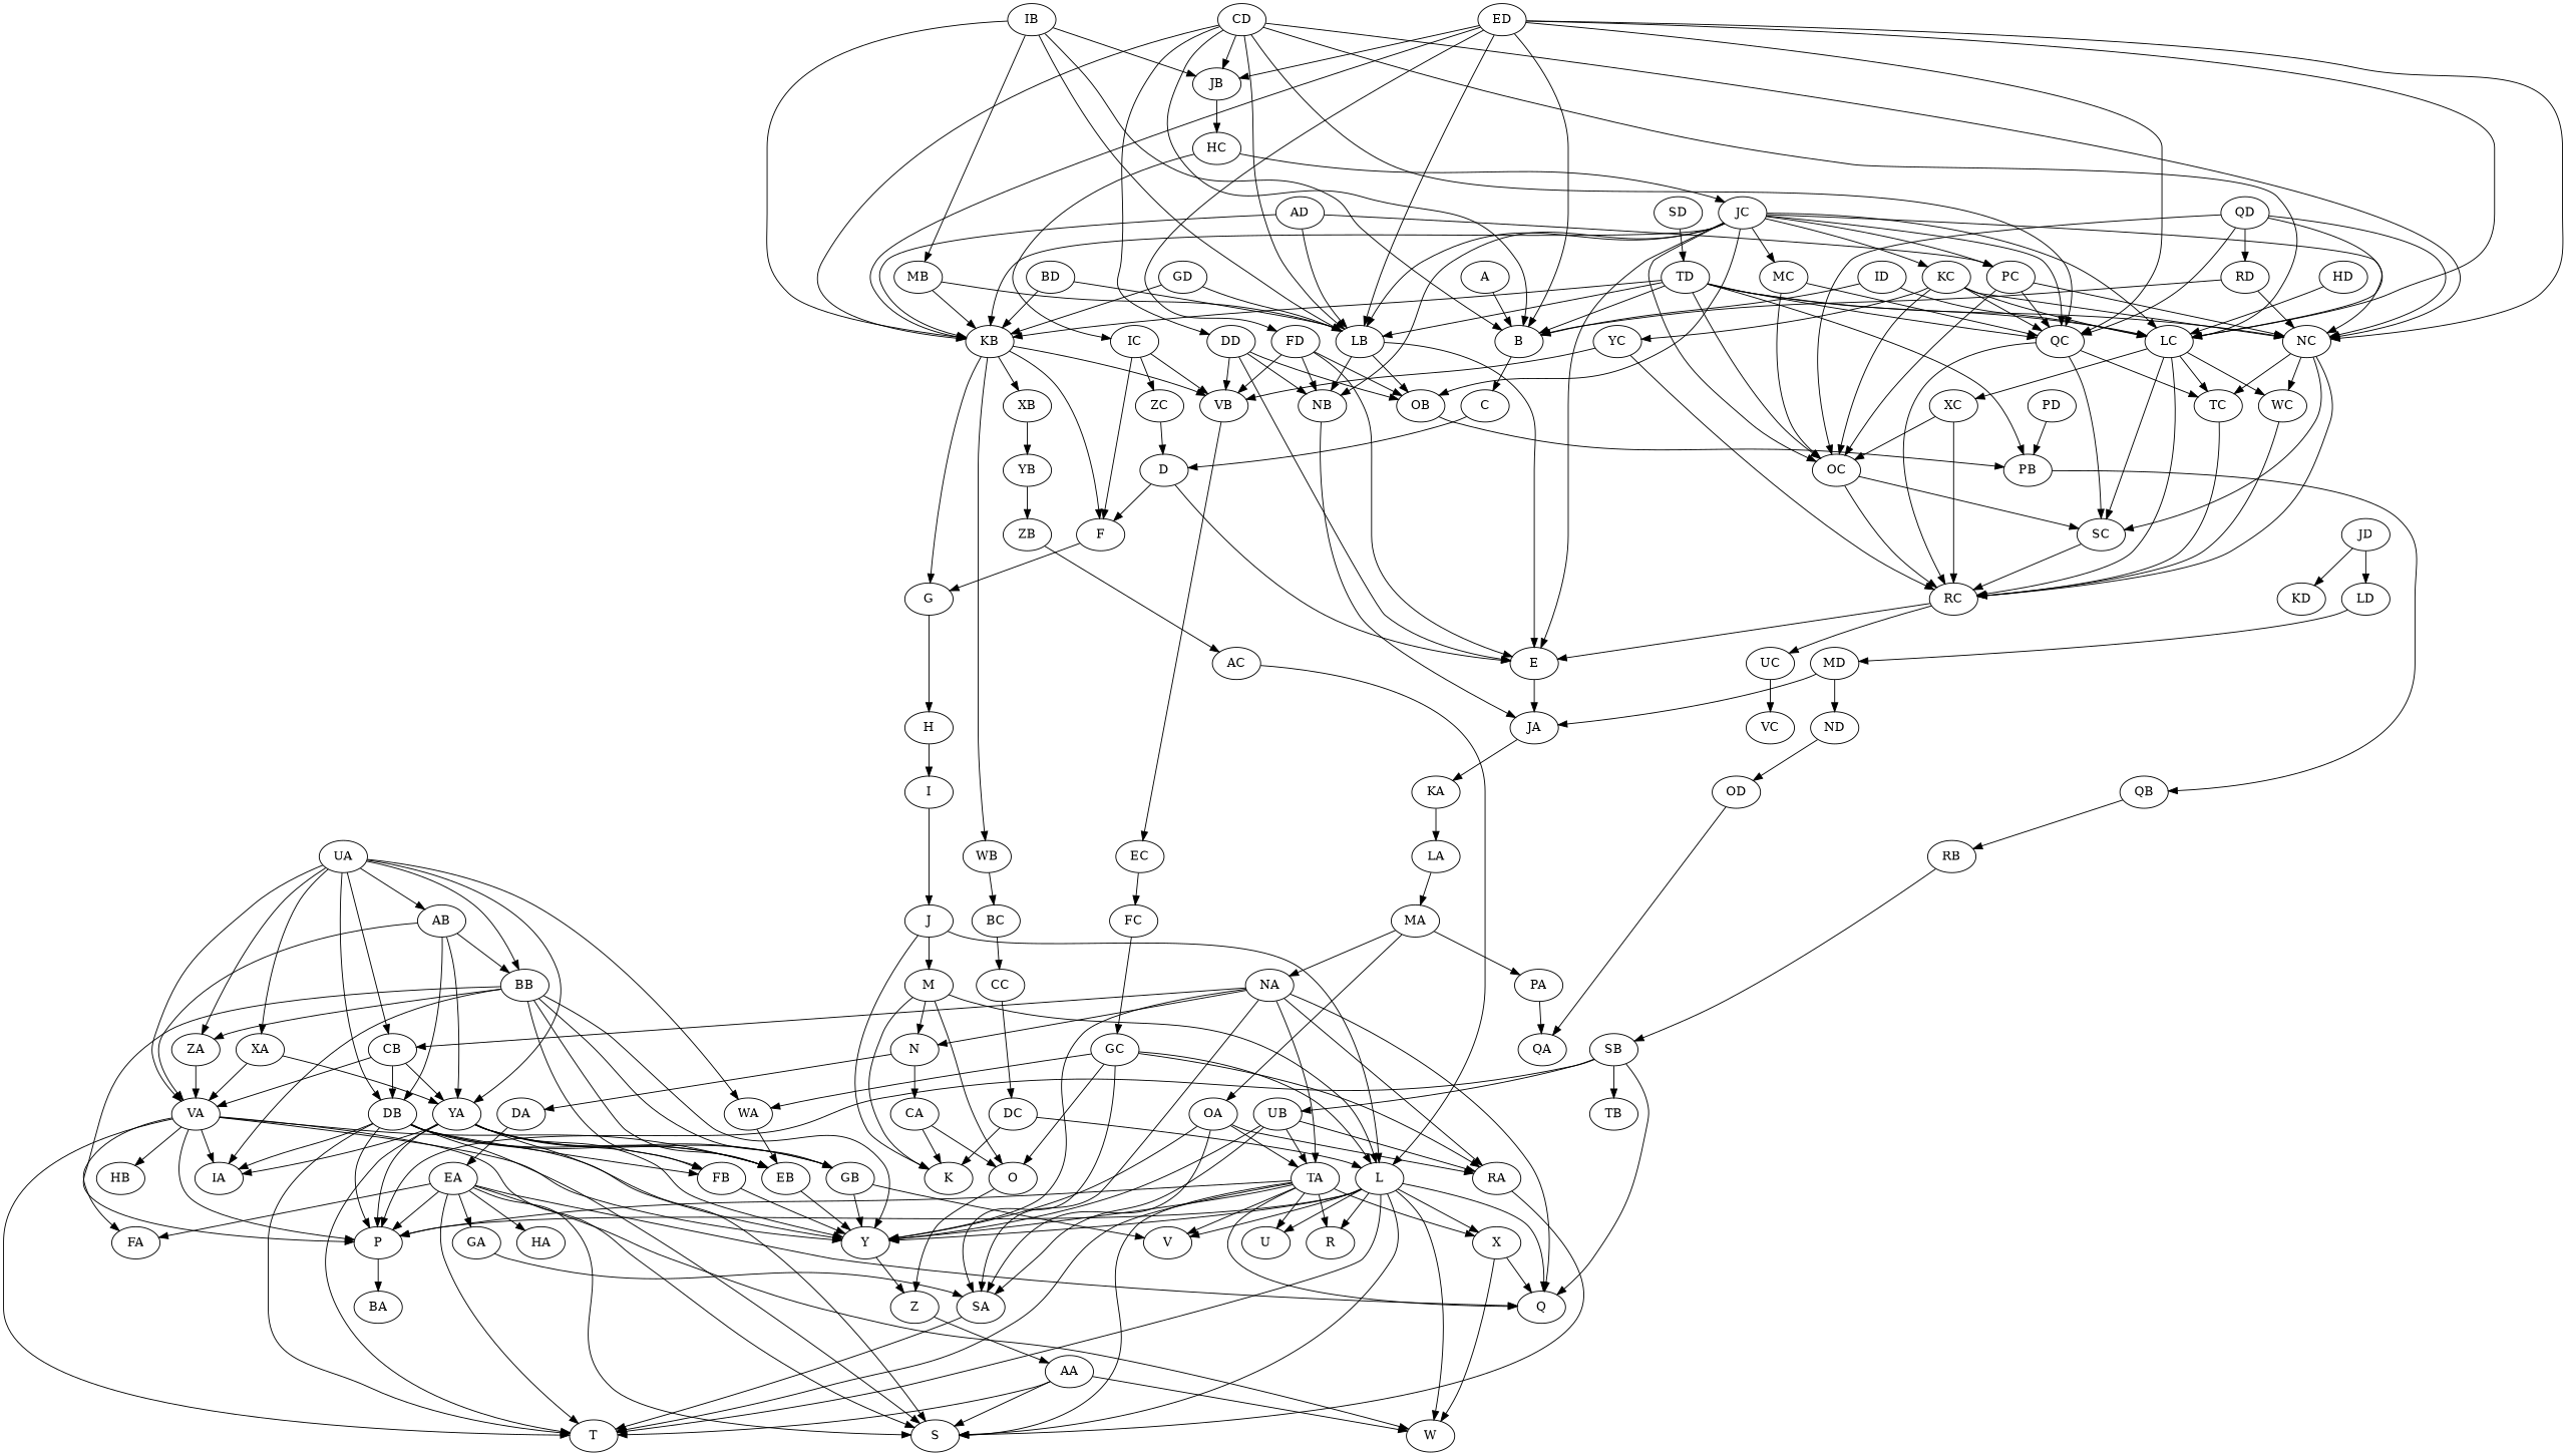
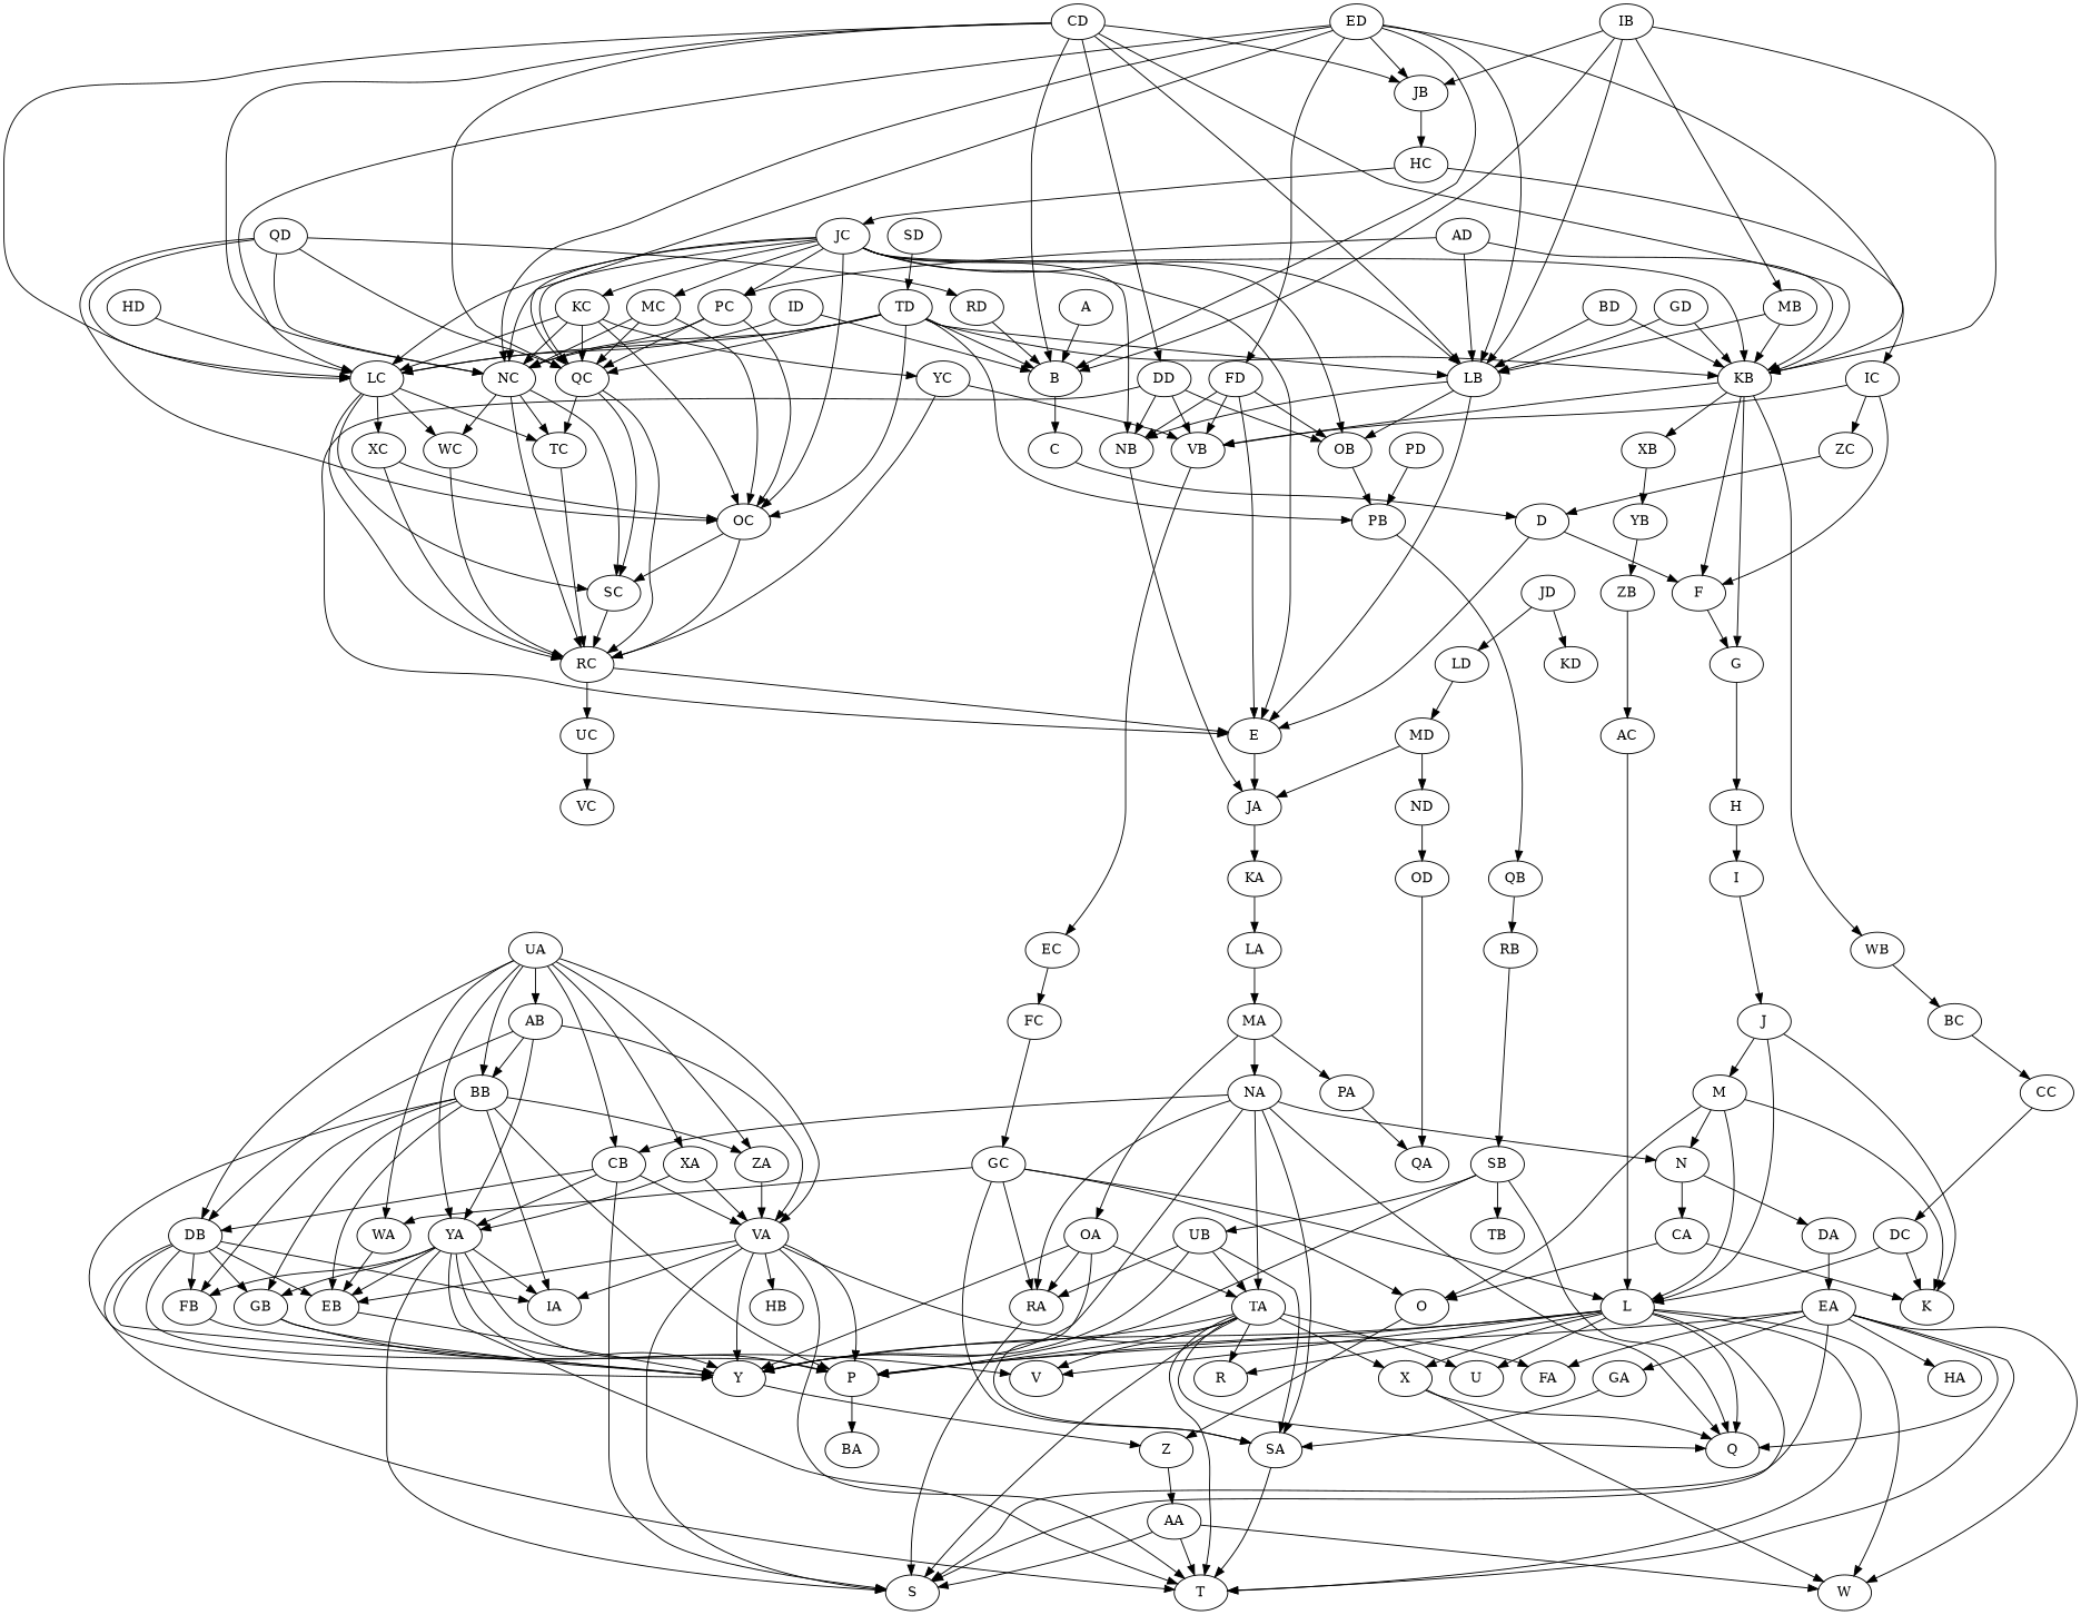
  digraph {
    A
    B
    C
    D
    E
    F
    JA
    G
    KA
    H
    I
    J
    K
    L
    M
    P
    Q
    R
    S
    T
    U
    V
    W
    X
    Y
    N
    O
    BA
    Z
    CA
    DA
    EA
    AA
    FA
    GA
    HA
    SA
    LA
    MA
    NA
    OA
    PA
    RA
    TA
    CB
    QA
    UA
    VA
    WA
    XA
    YA
    ZA
    AB
    BB
    DB
    IA
    EB
    HB
    FB
    GB
    IB
    JB
    KB
    LB
    MB
    HC
    VB
    WB
    XB
    NB
    OB
    IC
    JC
    EC
    BC
    YB
    PB
    QB
    RB
    SB
    TB
    UB
    FC
    CC
    ZB
    AC
    DC
    GC
    ZC
    KC
    LC
    MC
    NC
    OC
    PC
    QC
    YC
    RC
    SC
    TC
    WC
    XC
    UC
    VC
    AD
    BD
    CD
    DD
    ED
    FD
    GD
    HD
    ID
    JD
    KD
    LD
    MD
    ND
    OD
    PD
    QD
    RD
    SD
    TD
    A -> B
    B -> C
    C -> D
    D -> E
    D -> F
    E -> JA
    F -> G
    JA -> KA
    G -> H
    KA -> LA
    H -> I
    I -> J
    J -> K
    J -> L
    J -> M
    L -> P
    L -> Q
    L -> R
    L -> S
    L -> T
    L -> U
    L -> V
    L -> W
    L -> X
    L -> Y
    M -> K
    M -> L
    M -> N
    M -> O
    P -> BA
    X -> Q
    X -> W
    Y -> Z
    N -> CA
    N -> DA
    O -> Z
    Z -> AA
    CA -> K
    CA -> O
    DA -> EA
    EA -> P
    EA -> Q
    EA -> S
    EA -> T
    EA -> W
    EA -> FA
    EA -> GA
    EA -> HA
    AA -> S
    AA -> T
    AA -> W
    GA -> SA
    SA -> T
    LA -> MA
    MA -> NA
    MA -> OA
    MA -> PA
    NA -> Q
    NA -> Y
    NA -> N
    NA -> SA
    NA -> RA
    NA -> TA
    NA -> CB
    OA -> Y
    OA -> SA
    OA -> RA
    OA -> TA
    PA -> QA
    RA -> S
    TA -> P
    TA -> Q
    TA -> R
    TA -> S
    TA -> T
    TA -> U
    TA -> V
    TA -> X
    TA -> Y
    CB -> VA
    CB -> YA
    CB -> DB
    UA -> CB
    UA -> VA
    UA -> WA
    UA -> XA
    UA -> YA
    UA -> ZA
    UA -> AB
    UA -> BB
    UA -> DB
    VA -> P
    VA -> S
    VA -> T
    VA -> Y
    VA -> FA
    VA -> IA
    VA -> EB
    VA -> HB
    WA -> EB
    XA -> VA
    XA -> YA
    YA -> P
    YA -> S
    YA -> T
    YA -> Y
    YA -> IA
    YA -> EB
    YA -> FB
    YA -> GB
    ZA -> VA
    AB -> VA
    AB -> YA
    AB -> BB
    AB -> DB
    BB -> P
    BB -> Y
    BB -> ZA
    BB -> IA
    BB -> EB
    BB -> FB
    BB -> GB
    DB -> P
-   DB -> S
+   CB -> S
    DB -> T
    DB -> Y
    DB -> IA
    DB -> EB
    DB -> FB
    DB -> GB
    EB -> Y
    FB -> Y
    GB -> V
    GB -> Y
    IB -> B
    IB -> JB
    IB -> KB
    IB -> LB
    IB -> MB
    JB -> HC
    KB -> F
    KB -> G
    KB -> VB
    KB -> WB
    KB -> XB
    LB -> E
    LB -> NB
    LB -> OB
    MB -> KB
    MB -> LB
    HC -> IC
    HC -> JC
    VB -> EC
    WB -> BC
    XB -> YB
    NB -> JA
    OB -> PB
    IC -> F
    IC -> VB
    IC -> ZC
    JC -> E
    JC -> KB
    JC -> LB
    JC -> NB
    JC -> OB
    JC -> KC
    JC -> LC
    JC -> MC
    JC -> NC
    JC -> OC
    JC -> PC
    JC -> QC
    EC -> FC
    BC -> CC
    YB -> ZB
    PB -> QB
    QB -> RB
    RB -> SB
    SB -> P
    SB -> Q
    SB -> TB
    SB -> UB
    UB -> Y
    UB -> SA
    UB -> RA
    UB -> TA
    FC -> GC
    CC -> DC
    ZB -> AC
    AC -> L
    DC -> K
    DC -> L
    GC -> L
    GC -> O
    GC -> SA
    GC -> RA
    GC -> WA
    ZC -> D
    KC -> LC
    KC -> NC
    KC -> OC
    KC -> QC
    KC -> YC
    LC -> RC
    LC -> SC
    LC -> TC
    LC -> WC
    LC -> XC
-   RD -> NC
+   MC -> NC
    MC -> OC
    MC -> QC
    NC -> RC
    NC -> SC
    NC -> TC
    NC -> WC
    OC -> RC
    OC -> SC
    PC -> NC
    PC -> OC
    PC -> QC
    QC -> RC
    QC -> SC
    QC -> TC
    YC -> VB
    YC -> RC
    RC -> E
    RC -> UC
    SC -> RC
    TC -> RC
    WC -> RC
    XC -> OC
    XC -> RC
    UC -> VC
    AD -> KB
    AD -> LB
    AD -> PC
    BD -> KB
    BD -> LB
    CD -> B
    CD -> JB
    CD -> KB
    CD -> LB
    CD -> LC
    CD -> NC
    CD -> QC
    CD -> DD
    DD -> E
    DD -> VB
    DD -> NB
    DD -> OB
    ED -> B
    ED -> JB
    ED -> KB
    ED -> LB
    ED -> LC
    ED -> NC
    ED -> QC
    ED -> FD
    FD -> E
    FD -> VB
    FD -> NB
    FD -> OB
    GD -> KB
    GD -> LB
    HD -> LC
    ID -> B
    ID -> LC
    JD -> KD
    JD -> LD
    LD -> MD
    MD -> JA
    MD -> ND
    ND -> OD
    OD -> QA
    PD -> PB
    QD -> LC
    QD -> NC
    QD -> OC
    QD -> QC
    QD -> RD
    RD -> B
    SD -> TD
    TD -> B
    TD -> KB
    TD -> LB
    TD -> PB
    TD -> LC
    TD -> NC
    TD -> OC
    TD -> QC
  }
